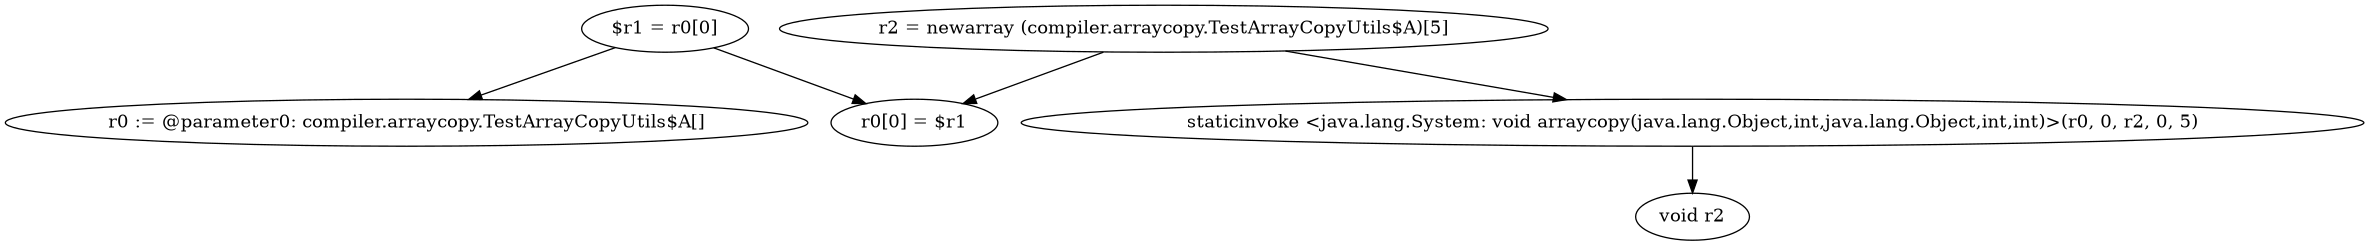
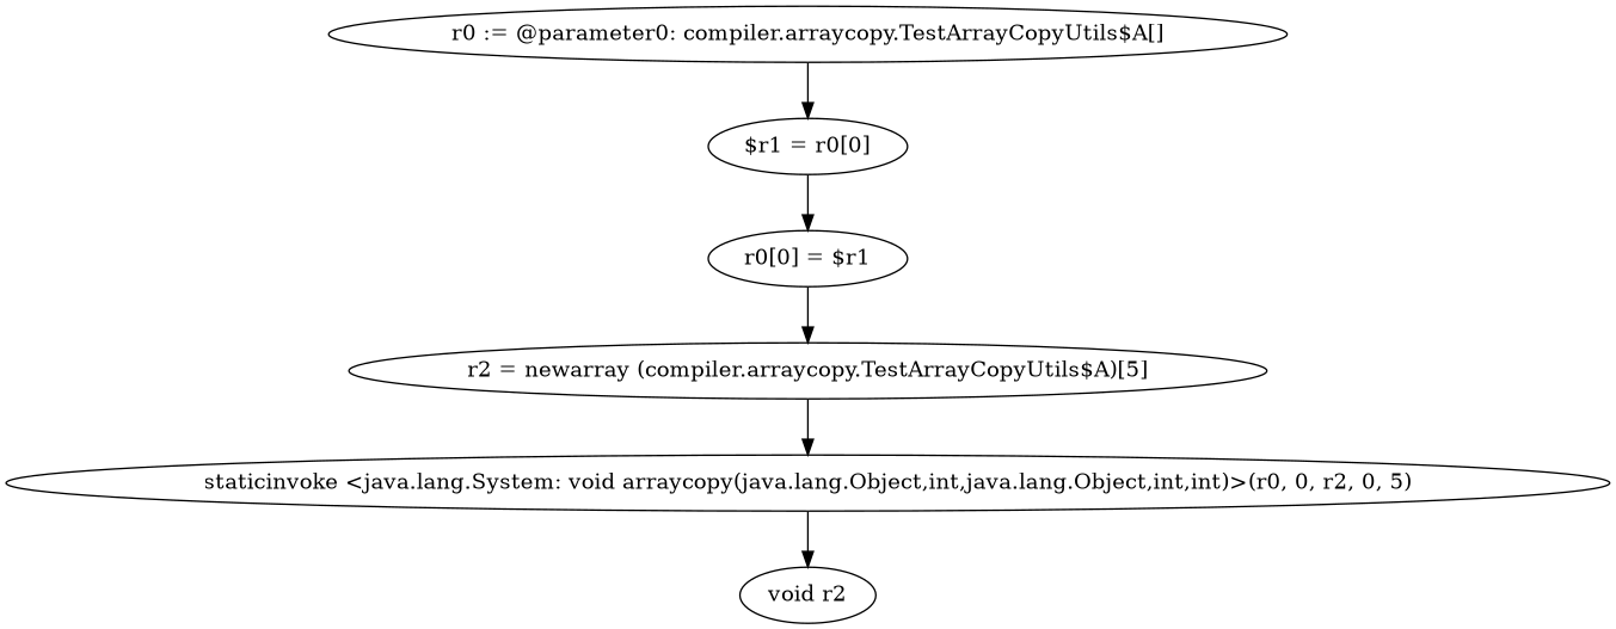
  digraph {
    "r0 := @parameter0: compiler.arraycopy.TestArrayCopyUtils$A[]"
    "$r1 = r0[0]"
    "r0[0] = $r1"
    "r2 = newarray (compiler.arraycopy.TestArrayCopyUtils$A)[5]"
    "staticinvoke <java.lang.System: void arraycopy(java.lang.Object,int,java.lang.Object,int,int)>(r0, 0, r2, 0, 5)"
    n6 [label="void r2"]
-   "$r1 = r0[0]" -> "r0 := @parameter0: compiler.arraycopy.TestArrayCopyUtils$A[]"
+   "r0 := @parameter0: compiler.arraycopy.TestArrayCopyUtils$A[]" -> "$r1 = r0[0]"
    "$r1 = r0[0]" -> "r0[0] = $r1"
-   "r2 = newarray (compiler.arraycopy.TestArrayCopyUtils$A)[5]" -> "r0[0] = $r1"
+   "r0[0] = $r1" -> "r2 = newarray (compiler.arraycopy.TestArrayCopyUtils$A)[5]"
    "r2 = newarray (compiler.arraycopy.TestArrayCopyUtils$A)[5]" -> "staticinvoke <java.lang.System: void arraycopy(java.lang.Object,int,java.lang.Object,int,int)>(r0, 0, r2, 0, 5)"
    "staticinvoke <java.lang.System: void arraycopy(java.lang.Object,int,java.lang.Object,int,int)>(r0, 0, r2, 0, 5)" -> n6
  }
